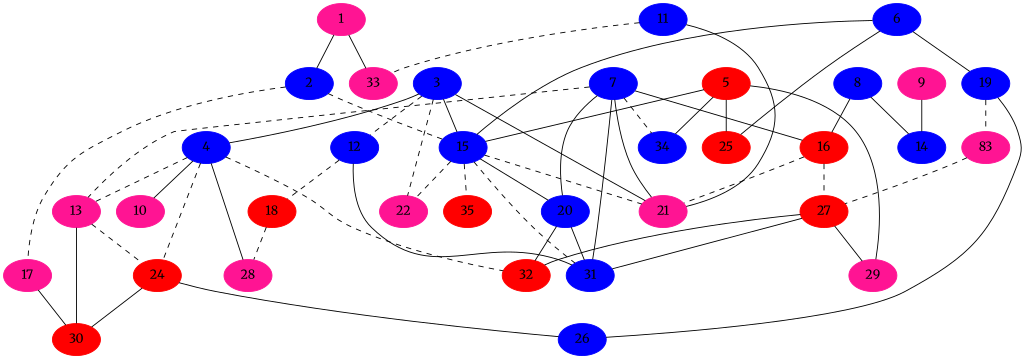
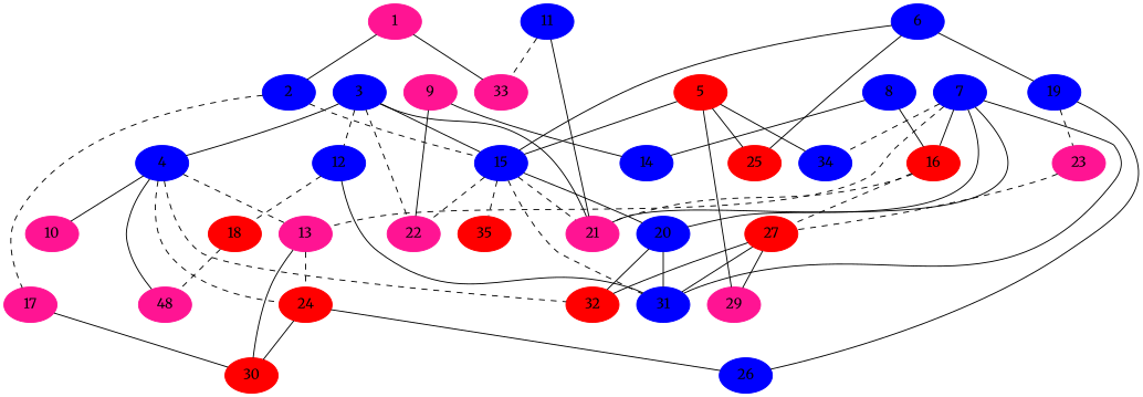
  graph {
    fontname=Merriweather
    node [color=blue fontname=Merriweather style=filled]
    edge [fontname=Merriweather style=solid weight=1.0]
    1 [color=deeppink]
    2
    33 [color=deeppink]
    15
    17 [color=deeppink]
    21 [color=deeppink]
    22 [color=deeppink]
    20
    31
    35 [color=red]
    30 [color=red]
    3
    4
    12
    10 [color=deeppink]
    13 [color=deeppink]
    24 [color=red]
-   28 [color=deeppink]
+   28 [color=deeppink label=48]
    32 [color=red]
    18 [color=red]
    26
    5 [color=red]
    25 [color=red]
    29 [color=deeppink]
    34
    6
    19
-   23 [color=deeppink label=83]
+   23 [color=deeppink]
    7
    16 [color=red]
    27 [color=red]
    8
    14
    9 [color=deeppink]
    11
    1 -- 2
    1 -- 33
    2 -- 15 [style=dashed]
    2 -- 17 [style=dashed]
    15 -- 21 [style=dashed]
    15 -- 22 [style=dashed]
    15 -- 20
    15 -- 31 [style=dashed]
    15 -- 35 [style=dashed]
    17 -- 30
    20 -- 31
    20 -- 32
    3 -- 15
    3 -- 21
    3 -- 22 [style=dashed]
    3 -- 4
    3 -- 12 [style=dashed]
    4 -- 10
    4 -- 13 [style=dashed]
    4 -- 24 [style=dashed]
    4 -- 28
    4 -- 32 [style=dashed]
    12 -- 31
    12 -- 18 [style=dashed]
    13 -- 30
    13 -- 24 [style=dashed]
    24 -- 30
    24 -- 26
    18 -- 28 [style=dashed]
    5 -- 15
    5 -- 25
    5 -- 29 [weight=2.0]
    5 -- 34
    6 -- 15
    6 -- 25
    6 -- 19 [weight=2.0]
    19 -- 26
    19 -- 23 [style=dashed]
    23 -- 27 [style=dashed]
    7 -- 21
    7 -- 20
    7 -- 31
    7 -- 13 [style=dashed]
    7 -- 34 [style=dashed weight=2.0]
    7 -- 16
    16 -- 21 [style=dashed]
    16 -- 27 [style=dashed]
    27 -- 31
    27 -- 32
    27 -- 29
    8 -- 16 [weight=2.0]
    8 -- 14
+   9 -- 22
    9 -- 14
    11 -- 33 [style=dashed]
    11 -- 21
  }
